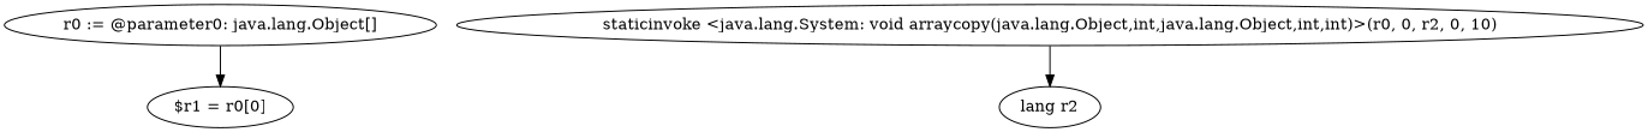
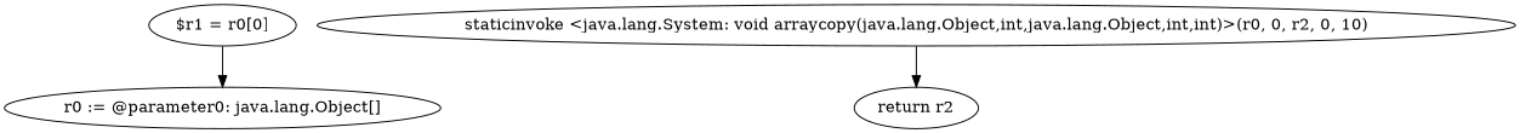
  digraph {
    "r0 := @parameter0: java.lang.Object[]"
    "$r1 = r0[0]"
    "staticinvoke <java.lang.System: void arraycopy(java.lang.Object,int,java.lang.Object,int,int)>(r0, 0, r2, 0, 10)"
-   "return r2" [label="lang r2"]
-   "r0 := @parameter0: java.lang.Object[]" -> "$r1 = r0[0]"
+   "return r2"
+   "$r1 = r0[0]" -> "r0 := @parameter0: java.lang.Object[]"
    "staticinvoke <java.lang.System: void arraycopy(java.lang.Object,int,java.lang.Object,int,int)>(r0, 0, r2, 0, 10)" -> "return r2"
  }
